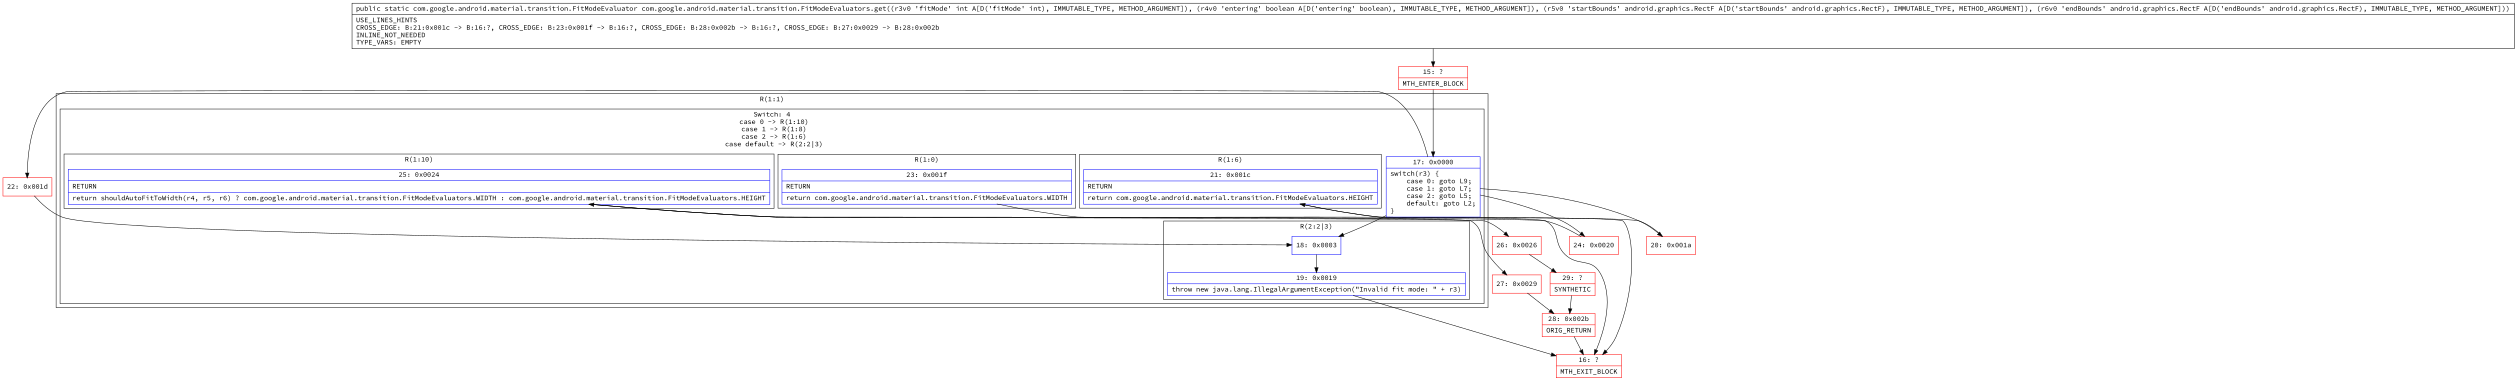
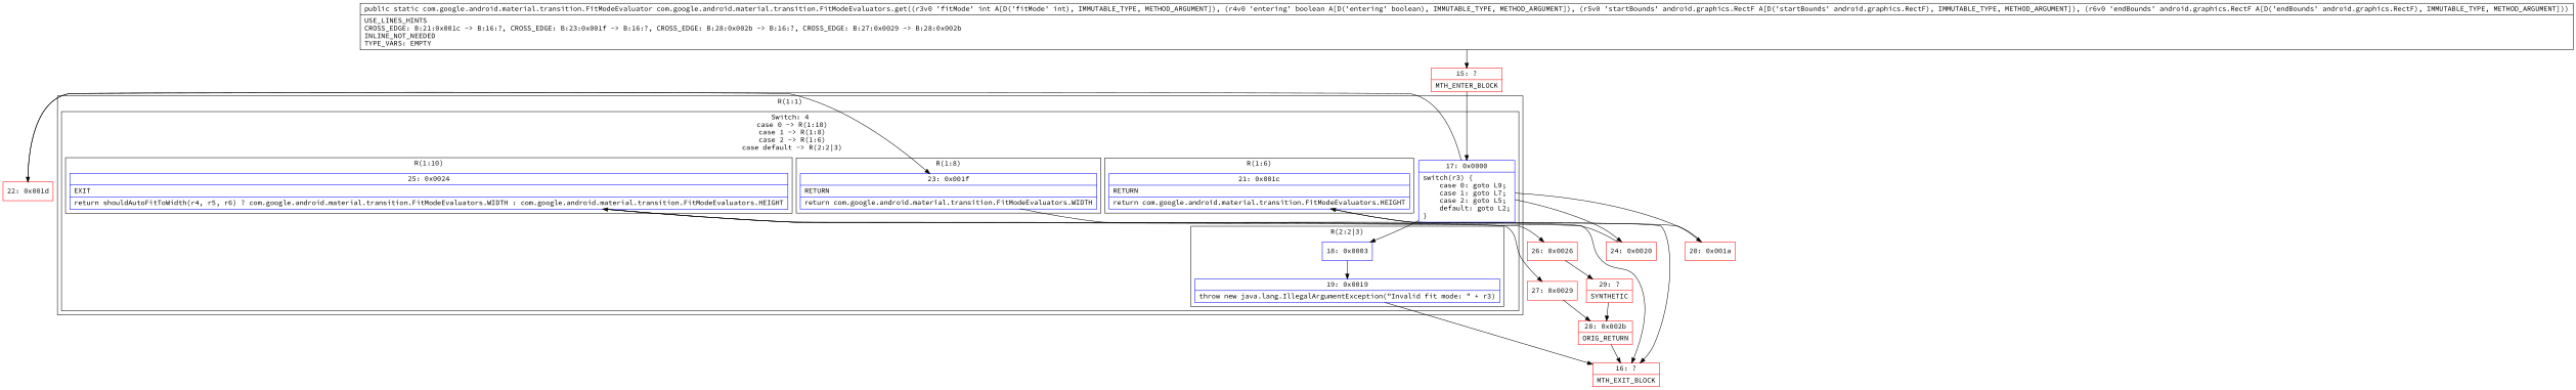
  digraph {
    fontname="Source Code Pro"
    node [color=red fontname="Source Code Pro" shape=record]
    edge [fontname="Source Code Pro"]
-   n1 [color=blue label="{25\:\ 0x0024|RETURN\l|return shouldAutoFitToWidth(r4, r5, r6) ? com.google.android.material.transition.FitModeEvaluators.WIDTH : com.google.android.material.transition.FitModeEvaluators.HEIGHT\l}"]
+   n1 [color=blue label="{25\:\ 0x0024|EXIT\l|return shouldAutoFitToWidth(r4, r5, r6) ? com.google.android.material.transition.FitModeEvaluators.WIDTH : com.google.android.material.transition.FitModeEvaluators.HEIGHT\l}"]
    n2 [color=blue label="{23\:\ 0x001f|RETURN\l|return com.google.android.material.transition.FitModeEvaluators.WIDTH\l}"]
    n3 [color=blue label="{21\:\ 0x001c|RETURN\l|return com.google.android.material.transition.FitModeEvaluators.HEIGHT\l}"]
    n4 [color=blue label="{18\:\ 0x0003}"]
    n5 [color=blue label="{19\:\ 0x0019|throw new java.lang.IllegalArgumentException(\"Invalid fit mode: \" + r3)\l}"]
    n6 [color=blue label="{17\:\ 0x0000|switch(r3) \{\l    case 0: goto L9;\l    case 1: goto L7;\l    case 2: goto L5;\l    default: goto L2;\l\}\l}"]
    n7 [label="{26\:\ 0x0026}"]
    n8 [label="{27\:\ 0x0029}"]
    n9 [label="{16\:\ ?|MTH_EXIT_BLOCK\l}"]
    n10 [label="{20\:\ 0x001a}"]
    n11 [label="{22\:\ 0x001d}"]
    n12 [label="{24\:\ 0x0020}"]
    n13 [label="{29\:\ ?|SYNTHETIC\l}"]
    n14 [label="{28\:\ 0x002b|ORIG_RETURN\l}"]
    n15 [label="{15\:\ ?|MTH_ENTER_BLOCK\l}"]
    n16 [label="{public static com.google.android.material.transition.FitModeEvaluator com.google.android.material.transition.FitModeEvaluators.get((r3v0 'fitMode' int A[D('fitMode' int), IMMUTABLE_TYPE, METHOD_ARGUMENT]), (r4v0 'entering' boolean A[D('entering' boolean), IMMUTABLE_TYPE, METHOD_ARGUMENT]), (r5v0 'startBounds' android.graphics.RectF A[D('startBounds' android.graphics.RectF), IMMUTABLE_TYPE, METHOD_ARGUMENT]), (r6v0 'endBounds' android.graphics.RectF A[D('endBounds' android.graphics.RectF), IMMUTABLE_TYPE, METHOD_ARGUMENT]))  | USE_LINES_HINTS\lCROSS_EDGE: B:21:0x001c \-\> B:16:?, CROSS_EDGE: B:23:0x001f \-\> B:16:?, CROSS_EDGE: B:28:0x002b \-\> B:16:?, CROSS_EDGE: B:27:0x0029 \-\> B:28:0x002b\lINLINE_NOT_NEEDED\lTYPE_VARS: EMPTY\l}" color=""]
    subgraph cluster_1 {
      label="R(1:1)"
      subgraph cluster_2 {
        label="Switch: 4\n case 0 -> R(1:10)\n case 1 -> R(1:8)\n case 2 -> R(1:6)\n case default -> R(2:2|3)"
        n6
        subgraph cluster_3 {
          label="R(1:10)"
          n1
        }
        subgraph cluster_4 {
-         label="R(1:0)"
+         label="R(1:8)"
          n2
        }
        subgraph cluster_5 {
          label="R(1:6)"
          n3
        }
        subgraph cluster_6 {
          label="R(2:2|3)"
          n4
          n5
        }
      }
    }
    n1 -> n7
    n1 -> n8
    n2 -> n9
    n3 -> n9
    n4 -> n5
    n5 -> n9
    n6 -> n4
    n6 -> n10
    n6 -> n11
    n6 -> n12
    n7 -> n13
    n8 -> n14
    n10 -> n3
-   n11 -> n4
+   n11 -> n2
    n12 -> n1
    n13 -> n14
    n14 -> n9
    n15 -> n6
    n16 -> n15
  }
